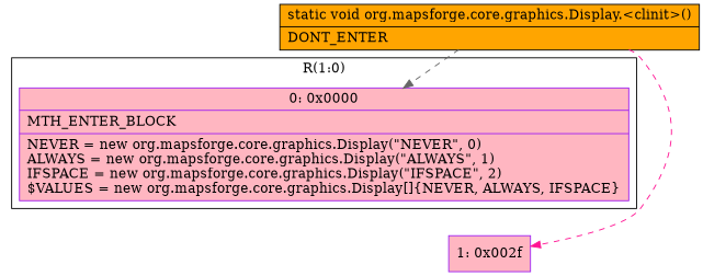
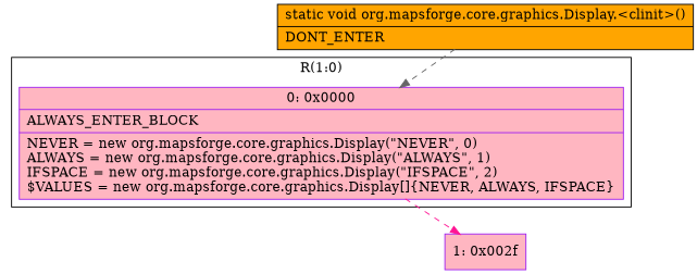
  digraph {
    node [color=purple fillcolor=lightpink shape=record style=filled]
    edge [style=dashed]
-   n1 [label="{0\:\ 0x0000|MTH_ENTER_BLOCK\l|NEVER = new org.mapsforge.core.graphics.Display(\"NEVER\", 0)\lALWAYS = new org.mapsforge.core.graphics.Display(\"ALWAYS\", 1)\lIFSPACE = new org.mapsforge.core.graphics.Display(\"IFSPACE\", 2)\l$VALUES = new org.mapsforge.core.graphics.Display[]\{NEVER, ALWAYS, IFSPACE\}\l}"]
+   n1 [label="{0\:\ 0x0000|ALWAYS_ENTER_BLOCK\l|NEVER = new org.mapsforge.core.graphics.Display(\"NEVER\", 0)\lALWAYS = new org.mapsforge.core.graphics.Display(\"ALWAYS\", 1)\lIFSPACE = new org.mapsforge.core.graphics.Display(\"IFSPACE\", 2)\l$VALUES = new org.mapsforge.core.graphics.Display[]\{NEVER, ALWAYS, IFSPACE\}\l}"]
    n2 [label="{1\:\ 0x002f}"]
    n3 [color=black fillcolor=orange label="{static void org.mapsforge.core.graphics.Display.\<clinit\>()  | DONT_ENTER\l}"]
    subgraph cluster_1 {
      label="R(1:0)"
      n1
    }
-   n3 -> n2 [color=deeppink]
+   n1 -> n2 [color=deeppink]
    n3 -> n1 [color=gray40]
  }
